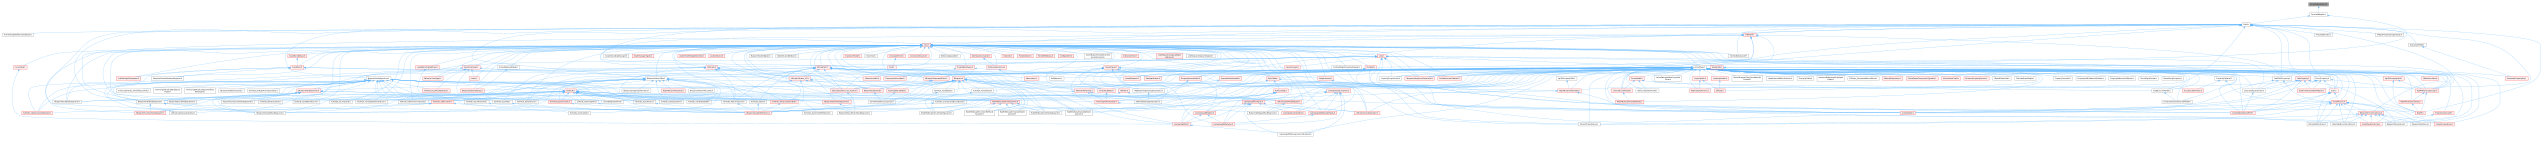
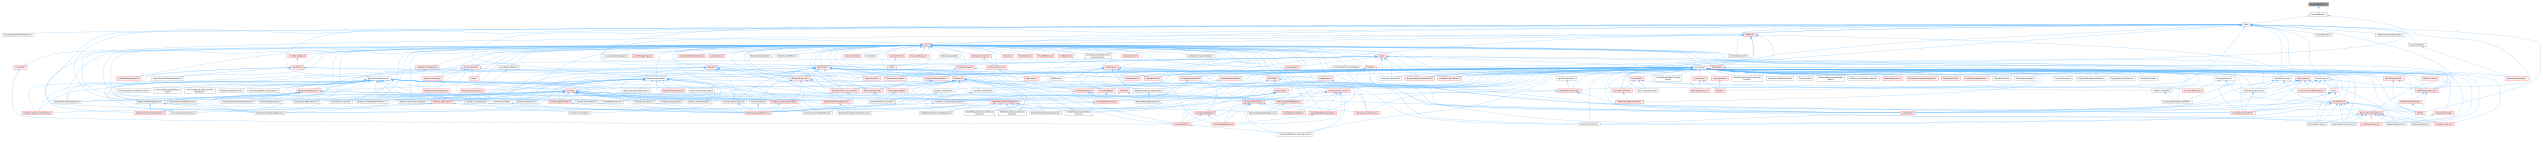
  digraph {
    fontname=Ubuntu
    node [color=red fillcolor="#FFF0F0" fontname=Ubuntu fontsize=10 shape=box style=filled]
    edge [color=steelblue1 dir=back fontname=Ubuntu fontsize=10 labelfontname=Helvetica labelfontsize=10 style=solid]
    n1 [color=gray40 fillcolor=grey60 fontcolor=black height=0.2 label="ScriptDelegateFwd.h" width=0.4]
    n2 [color=grey40 fillcolor=white height=0.2 label="SparseDelegate.h" width=0.4]
    n3 [color=grey40 fillcolor=white height=0.2 label="Field.h" width=0.4]
    n4 [color=grey40 fillcolor=white height=0.2 label="UnrealType.h" width=0.4]
    n5 [color=grey40 fillcolor=white height=0.2 label="ArchiveScriptReferenceCollector.h" width=0.4]
    n6 [color=grey40 fillcolor=white height=0.2 label="BlueprintActionFilter.h" width=0.4]
    n7 [color=grey40 fillcolor=white height=0.2 label="BlueprintFieldNodeSpawner.h" width=0.4]
    n8 [color=grey40 fillcolor=white height=0.2 label="BlueprintVariableNodeSpawner.h" width=0.4]
    n9 [color=grey40 fillcolor=white height=0.2 label="BlueprintNodeSignature.h" width=0.4]
    n10 [height=0.2 label="Class.h" width=0.4]
    n11 [height=0.2 label="RigVM.h" width=0.4]
    n12 [height=0.2 label="RigVMMemoryStorage.h" width=0.4]
    n13 [color=grey40 fillcolor=white height=0.2 label="EnumProperty.h" width=0.4]
    n14 [height=0.2 label="StateTreePropertyRefHelpers.h" width=0.4]
    n15 [color=grey40 fillcolor=white height=0.2 label="FieldIterator.h" width=0.4]
    n16 [color=grey40 fillcolor=white height=0.2 label="FieldPathProperty.h" width=0.4]
    n17 [height=0.2 label="IPropertyAccessEditor.h" width=0.4]
    n18 [height=0.2 label="KeyPropertyParams.h" width=0.4]
    n19 [height=0.2 label="TextProperty.h" width=0.4]
    n20 [height=0.2 label="CoreNet.h" width=0.4]
    n21 [color=grey40 fillcolor=white height=0.2 label="NonNullSubclassOf.h" width=0.4]
    n22 [height=0.2 label="FieldPath.h" width=0.4]
    n23 [color=grey40 fillcolor=white height=0.2 label="PropertyIterator.h" width=0.4]
    n24 [color=grey40 fillcolor=white height=0.2 label="SubclassOfField.h" width=0.4]
    n25 [color=grey40 fillcolor=white height=0.2 label="WidgetPropertyDragDropOp.h" width=0.4]
    n26 [height=0.2 label="K2Node_StructOperation.h" width=0.4]
    n27 [color=grey40 fillcolor=white height=0.2 label="BlueprintBoundEventNodeSpawner.h" width=0.4]
    n28 [color=grey40 fillcolor=white height=0.2 label="BlueprintDelegateNodeSpawner.h" width=0.4]
    n29 [color=grey40 fillcolor=white height=0.2 label="RigVMEdGraphEnumNodeSpawner.h" width=0.4]
    n30 [color=grey40 fillcolor=white height=0.2 label="RigVMEdGraphFunctionRefNode\lSpawner.h" width=0.4]
    n31 [color=grey40 fillcolor=white height=0.2 label="RigVMEdGraphTemplateNode\lSpawner.h" width=0.4]
    n32 [color=grey40 fillcolor=white height=0.2 label="RigVMEdGraphUnitNodeSpawner.h" width=0.4]
    n33 [color=grey40 fillcolor=white height=0.2 label="RigVMEdGraphVariableNode\lSpawner.h" width=0.4]
    n34 [height=0.2 label="AnimGraphNode_Base.h" width=0.4]
    n35 [height=0.2 label="K2Node_BaseMCDelegate.h" width=0.4]
    n36 [height=0.2 label="CoreUObject.h" width=0.4]
    n37 [height=0.2 label="BlueprintEditorUtils.h" width=0.4]
    n38 [height=0.2 label="EdGraphSchema_K2_Actions.h" width=0.4]
    n39 [color=grey40 fillcolor=white height=0.2 label="BPVariableDragDropAction.h" width=0.4]
    n40 [height=0.2 label="MemberReference.h" width=0.4]
    n41 [color=grey40 fillcolor=white height=0.2 label="MyBlueprintItemDragDropAction.h" width=0.4]
    n42 [height=0.2 label="BlueprintGeneratedClass.h" width=0.4]
    n43 [height=0.2 label="CoreUObjectSharedPCH.h" width=0.4]
    n44 [height=0.2 label="SequencerKeyStructGenerator.h" width=0.4]
    n45 [height=0.2 label="DataTable.h" width=0.4]
    n46 [color=grey40 fillcolor=white height=0.2 label="GeneratedCppIncludes.h" width=0.4]
    n47 [height=0.2 label="FastReferenceCollector.h" width=0.4]
    n48 [height=0.2 label="KismetSystemLibrary.h" width=0.4]
    n49 [height=0.2 label="EditorAnimUtils.h" width=0.4]
    n50 [height=0.2 label="RigVMExternalVariable.h" width=0.4]
    n51 [color=grey40 fillcolor=white height=0.2 label="GameModeInfoCustomizer.h" width=0.4]
    n52 [color=grey40 fillcolor=white height=0.2 label="K2Node_VariableGet.h" width=0.4]
    n53 [color=grey40 fillcolor=white height=0.2 label="K2Node_VariableSet.h" width=0.4]
    n54 [color=grey40 fillcolor=white height=0.2 label="PhysicsThreadLibrary.h" width=0.4]
    n55 [color=grey40 fillcolor=white height=0.2 label="PropertyProxyArchive.h" width=0.4]
    n56 [fillcolor=white height=0.2 label="Stack.h" width=0.4]
    n57 [height=0.2 label="RigVMExecuteContext.h" width=0.4]
    n58 [color=grey40 fillcolor=white height=0.2 label="KismetMathLibrary.h" width=0.4]
    n59 [height=0.2 label="ScriptMacros.h" width=0.4]
    n60 [height=0.2 label="BlueprintFunctionLibrary.h" width=0.4]
    n61 [color=grey40 fillcolor=white height=0.2 label="BlueprintMapLibrary.h" width=0.4]
    n62 [color=grey40 fillcolor=white height=0.2 label="BlueprintSetLibrary.h" width=0.4]
    n63 [color=grey40 fillcolor=white height=0.2 label="DataTableFunctionLibrary.h" width=0.4]
    n64 [height=0.2 label="KismetArrayLibrary.h" width=0.4]
    n65 [height=0.2 label="AIDataProvider.h" width=0.4]
    n66 [color=grey40 fillcolor=white height=0.2 label="ActorElementEditorCopyAnd\lPaste.h" width=0.4]
    n67 [height=0.2 label="AnimatedPropertyKey.h" width=0.4]
    n68 [height=0.2 label="AttributeSet.h" width=0.4]
    n69 [color=grey40 fillcolor=white height=0.2 label="GameplayEffectExecutionCalculation.h" width=0.4]
-   n70 [height=0.2 label="RigVMEdGraphVariableNode.h" width=0.4]
+   n70 [height=0.2 label="BezierChannelCurveModel.h" width=0.4]
    n71 [height=0.2 label="ChannelCurveModel.h" width=0.4]
    n72 [height=0.2 label="ComponentVisualizer.h" width=0.4]
    n73 [color=grey40 fillcolor=white height=0.2 label="ConstraintChannelCurveModel.h" width=0.4]
    n74 [height=0.2 label="CurveModel.h" width=0.4]
    n75 [color=grey40 fillcolor=white height=0.2 label="KeyBarCurveModel.h" width=0.4]
    n76 [color=grey40 fillcolor=white height=0.2 label="RichCurveEditorModel.h" width=0.4]
    n77 [height=0.2 label="DataReplication.h" width=0.4]
    n78 [height=0.2 label="DiffUtils.h" width=0.4]
    n79 [height=0.2 label="ExposedValueHandler.h" width=0.4]
    n80 [height=0.2 label="FunctionUtilsPrivate.h" width=0.4]
    n81 [color=grey40 fillcolor=white height=0.2 label="IAnimBlueprintCopyTermDefaults\lContext.h" width=0.4]
    n82 [color=grey40 fillcolor=white height=0.2 label="ILevelInstanceEditorModule.h" width=0.4]
    n83 [color=grey40 fillcolor=white height=0.2 label="IPropertyTable.h" width=0.4]
    n84 [color=grey40 fillcolor=white height=0.2 label="InstancedReferenceSubobject\lHelper.h" width=0.4]
    n85 [color=grey40 fillcolor=white height=0.2 label="K2Node_ComponentBoundEvent.h" width=0.4]
    n86 [color=grey40 fillcolor=white height=0.2 label="K2Node_GeneratedBoundEvent.h" width=0.4]
    n87 [height=0.2 label="MaterialExpression.h" width=0.4]
    n88 [height=0.2 label="MovieSceneComponentTypeInfo.h" width=0.4]
    n89 [height=0.2 label="MovieSceneTrack.h" width=0.4]
    n90 [height=0.2 label="NumericPropertyParams.h" width=0.4]
    n91 [color=grey40 fillcolor=white height=0.2 label="ObjectEditorUtils.h" width=0.4]
    n92 [color=grey40 fillcolor=white height=0.2 label="OverrideEventHelper.h" width=0.4]
    n93 [height=0.2 label="PropertyAccessUtil.h" width=0.4]
    n94 [height=0.2 label="PropertyHandle.h" width=0.4]
    n95 [color=grey40 fillcolor=white height=0.2 label="PropertyOptional.h" width=0.4]
    n96 [height=0.2 label="PropertyPath.h" width=0.4]
    n97 [color=grey40 fillcolor=white height=0.2 label="PropertyTempVal.h" width=0.4]
    n98 [color=grey40 fillcolor=white height=0.2 label="PropertyWithSetterAndGetter.h" width=0.4]
    n99 [color=grey40 fillcolor=white height=0.2 label="PurgingReferenceCollector.h" width=0.4]
    n100 [height=0.2 label="RigVMPropertyPath.h" width=0.4]
    n101 [color=grey40 fillcolor=white height=0.2 label="RigVMPropertyUtils.h" width=0.4]
    n102 [height=0.2 label="UnrealNetwork.h" width=0.4]
    n103 [color=grey40 fillcolor=white height=0.2 label="UnrealTypePrivate.h" width=0.4]
-   n104 [color=grey40 fillcolor=white height=0.2 label="VerseStringProperty.h" width=0.4]
    n105 [color=grey40 fillcolor=white height=0.2 label="BlueprintActionMenuUtils.h" width=0.4]
    n106 [color=grey40 fillcolor=white height=0.2 label="BlueprintComponentNodeSpawner.h" width=0.4]
    n107 [color=grey40 fillcolor=white height=0.2 label="BlueprintDragDropMenuItem.h" width=0.4]
    n108 [height=0.2 label="BlueprintFunctionNodeSpawner.h" width=0.4]
    n109 [height=0.2 label="BlueprintNodeSpawner.h" width=0.4]
    n110 [height=0.2 label="RigVMEdGraphNodeSpawner.h" width=0.4]
    n111 [height=0.2 label="K2Node.h" width=0.4]
    n112 [color=grey40 fillcolor=white height=0.2 label="K2Node_AnimNodeReference.h" width=0.4]
    n113 [height=0.2 label="K2Node_CallFunction.h" width=0.4]
    n114 [color=grey40 fillcolor=white height=0.2 label="K2Node_AnimGetter.h" width=0.4]
    n115 [height=0.2 label="K2Node_DynamicCast.h" width=0.4]
    n116 [color=grey40 fillcolor=white height=0.2 label="K2Node_GetArrayItem.h" width=0.4]
    n117 [color=grey40 fillcolor=white height=0.2 label="K2Node_GetSubsystem.h" width=0.4]
    n118 [color=grey40 fillcolor=white height=0.2 label="K2Node_MacroInstance.h" width=0.4]
    n119 [color=grey40 fillcolor=white height=0.2 label="K2Node_VariableSetRef.h" width=0.4]
    n120 [height=0.2 label="RigVMActionMenuUtils.h" width=0.4]
    n121 [color=grey40 fillcolor=white height=0.2 label="BlueprintAssetNodeSpawner.h" width=0.4]
    n122 [color=grey40 fillcolor=white height=0.2 label="BlueprintBoundNodeSpawner.h" width=0.4]
    n123 [height=0.2 label="BlueprintEventNodeSpawner.h" width=0.4]
    n124 [color=grey40 fillcolor=white height=0.2 label="K2Node_InputAction.h" width=0.4]
    n125 [color=grey40 fillcolor=white height=0.2 label="K2Node_InputKey.h" width=0.4]
    n126 [height=0.2 label="K2Node_TemporaryVariable.h" width=0.4]
    n127 [color=grey40 fillcolor=white height=0.2 label="UnrealEdSharedPCH.h" width=0.4]
    n128 [height=0.2 label="K2Node_GetInputAxisKeyValue.h" width=0.4]
    n129 [color=grey40 fillcolor=white height=0.2 label="K2Node_GetInputAxisValue.h" width=0.4]
    n130 [height=0.2 label="BlueprintGraphDefinitions.h" width=0.4]
    n131 [color=grey40 fillcolor=white height=0.2 label="AnimGraphNode_AimOffsetLookAt.h" width=0.4]
    n132 [color=grey40 fillcolor=white height=0.2 label="AnimGraphNode_BlendSpace\lPlayer.h" width=0.4]
    n133 [color=grey40 fillcolor=white height=0.2 label="AnimGraphNode_RotationOffset\lBlendSpace.h" width=0.4]
    n134 [color=grey40 fillcolor=white height=0.2 label="BlueprintPaletteFavorites.h" width=0.4]
    n135 [color=grey40 fillcolor=white height=0.2 label="K2Node_InputAxisEvent.h" width=0.4]
    n136 [height=0.2 label="K2Node_InputAxisKeyEvent.h" width=0.4]
    n137 [color=grey40 fillcolor=white height=0.2 label="K2Node_WidgetAnimationEvent.h" width=0.4]
    n138 [color=grey40 fillcolor=white height=0.2 label="K2Node_BitmaskLiteral.h" width=0.4]
    n139 [color=grey40 fillcolor=white height=0.2 label="K2Node_CastByteToEnum.h" width=0.4]
    n140 [color=grey40 fillcolor=white height=0.2 label="K2Node_EnumLiteral.h" width=0.4]
    n141 [color=grey40 fillcolor=white height=0.2 label="K2Node_ForEachElementInEnum.h" width=0.4]
    n142 [color=grey40 fillcolor=white height=0.2 label="K2Node_GetNumEnumEntries.h" width=0.4]
    n143 [color=grey40 fillcolor=white height=0.2 label="K2Node_Select.h" width=0.4]
    n144 [color=grey40 fillcolor=white height=0.2 label="K2Node_SwitchEnum.h" width=0.4]
    n145 [height=0.2 label="ARFilter.h" width=0.4]
    n146 [height=0.2 label="AnimNodeBase.h" width=0.4]
    n147 [color=grey40 fillcolor=white height=0.2 label="ArchiveObjectPropertyMapper.h" width=0.4]
    n148 [height=0.2 label="AssetBundleData.h" width=0.4]
    n149 [height=0.2 label="AssetData.h" width=0.4]
    n150 [height=0.2 label="AudioWidgetSubsystem.h" width=0.4]
    n151 [color=grey40 fillcolor=white height=0.2 label="BlueprintActionDatabaseRegistrar.h" width=0.4]
    n152 [height=0.2 label="EdGraphSchema_K2.h" width=0.4]
    n153 [color=grey40 fillcolor=white height=0.2 label="AssetCompilingManager.h" width=0.4]
    n154 [height=0.2 label="AssetManagerTypes.h" width=0.4]
    n155 [height=0.2 label="Attenuation.h" width=0.4]
    n156 [height=0.2 label="AttributesContainer.h" width=0.4]
    n157 [height=0.2 label="AttributesRuntime.h" width=0.4]
    n158 [height=0.2 label="AudioPanelWidgetInterface.h" width=0.4]
    n159 [height=0.2 label="AudioVolume.h" width=0.4]
    n160 [height=0.2 label="BehaviorTreeTypes.h" width=0.4]
    n161 [height=0.2 label="Blueprint.h" width=0.4]
    n162 [height=0.2 label="BlueprintEditorSettings.h" width=0.4]
    n163 [height=0.2 label="KismetEditorUtilities.h" width=0.4]
    n164 [color=grey40 fillcolor=white height=0.2 label="BlueprintNodeHelpers.h" width=0.4]
    n165 [height=0.2 label="BodyInstance.h" width=0.4]
    n166 [color=grey40 fillcolor=white height=0.2 label="BuiltInChannelEditors.h" width=0.4]
    n167 [height=0.2 label="Casts.h" width=0.4]
    n168 [height=0.2 label="EdGraph.h" width=0.4]
    n169 [height=0.2 label="EdGraphPin.h" width=0.4]
    n170 [height=0.2 label="LiveLinkTypes.h" width=0.4]
    n171 [height=0.2 label="GameplayAbilitySpec.h" width=0.4]
    n172 [height=0.2 label="GameplayAbilityTypes.h" width=0.4]
    n173 [height=0.2 label="GameplayEffect.h" width=0.4]
    n174 [height=0.2 label="GameplayEffectTypes.h" width=0.4]
    n175 [height=0.2 label="GameplayAbilityTargetTypes.h" width=0.4]
    n176 [height=0.2 label="GameplayCueInterface.h" width=0.4]
    n177 [height=0.2 label="ClassIconFinder.h" width=0.4]
    n178 [color=grey40 fillcolor=white height=0.2 label="ClassTree.h" width=0.4]
    n179 [height=0.2 label="CompositeFont.h" width=0.4]
    n180 [height=0.2 label="Font.h" width=0.4]
    n181 [height=0.2 label="ConstraintInstance.h" width=0.4]
    n182 [height=0.2 label="CurveTable.h" width=0.4]
    n183 [color=grey40 fillcolor=white height=0.2 label="EditorCategoryUtils.h" width=0.4]
    n184 [height=0.2 label="EngineBaseTypes.h" width=0.4]
    n185 [height=0.2 label="EngineTypes.h" width=0.4]
    n186 [height=0.2 label="Events.h" width=0.4]
    n187 [height=0.2 label="Factories.h" width=0.4]
    n188 [height=0.2 label="FlowDirection.h" width=0.4]
    n189 [height=0.2 label="FontSdfSettings.h" width=0.4]
    n190 [height=0.2 label="GCObjectInfo.h" width=0.4]
    n191 [height=0.2 label="GameplayTagContainer.h" width=0.4]
    n192 [color=grey40 fillcolor=white height=0.2 label="IAnimBlueprintNodeOverride\lAssetsContext.h" width=0.4]
    n193 [height=0.2 label="InputCoreTypes.h" width=0.4]
    n194 [height=0.2 label="InteractiveTool.h" width=0.4]
    n195 [height=0.2 label="KeyHandle.h" width=0.4]
    n196 [color=grey40 fillcolor=white height=0.2 label="KismetDebugUtilities.h" width=0.4]
    n197 [height=0.2 label="LevelEditorPlaySettings.h" width=0.4]
-   n198 [height=0.2 label="LevelSequenceLegacyObject\lReference.h" width=0.4]
    n199 [color=grey40 fillcolor=white height=0.2 label="LevelSequenceSpawnRegister.h" width=0.4]
    n1 -> n2
    n2 -> n3
    n2 -> n4
    n3 -> n4
    n3 -> n5
    n3 -> n6
    n3 -> n7
    n3 -> n8
    n3 -> n9
    n3 -> n10
    n3 -> n11
    n3 -> n12
    n3 -> n13
    n3 -> n14
    n3 -> n15
    n3 -> n16
    n3 -> n17
    n3 -> n18
    n3 -> n19
    n3 -> n20
    n3 -> n21
    n3 -> n22
    n3 -> n23
    n3 -> n24
    n3 -> n25
    n4 -> n6
    n4 -> n8
    n4 -> n11
    n4 -> n12
    n4 -> n13
    n4 -> n15
    n4 -> n16
    n4 -> n17
    n4 -> n18
    n4 -> n19
    n4 -> n26
    n4 -> n27
    n4 -> n28
    n4 -> n29
    n4 -> n30
    n4 -> n31
    n4 -> n32
    n4 -> n33
    n4 -> n34
    n4 -> n35
    n4 -> n36
    n4 -> n37
    n4 -> n38
    n4 -> n39
    n4 -> n40
    n4 -> n41
    n4 -> n42
    n4 -> n43
    n4 -> n44
    n4 -> n45
    n4 -> n46
    n4 -> n47
    n4 -> n48
    n4 -> n49
    n4 -> n50
    n4 -> n51
    n4 -> n52
    n4 -> n53
    n4 -> n54
    n4 -> n55
    n4 -> n56
    n4 -> n57
    n4 -> n58
    n4 -> n59
    n4 -> n60
    n4 -> n61
    n4 -> n62
    n4 -> n63
    n4 -> n64
    n4 -> n65
    n4 -> n66
    n4 -> n67
    n4 -> n68
    n4 -> n69
    n4 -> n70
    n4 -> n71
    n4 -> n72
    n4 -> n73
    n4 -> n74
    n4 -> n75
    n4 -> n76
    n4 -> n77
    n4 -> n78
    n4 -> n79
    n4 -> n80
    n4 -> n81
    n4 -> n82
    n4 -> n83
    n4 -> n84
    n4 -> n85
    n4 -> n86
    n4 -> n87
    n4 -> n88
    n4 -> n89
    n4 -> n90
    n4 -> n91
    n4 -> n92
    n4 -> n93
    n4 -> n94
    n4 -> n95
    n4 -> n96
    n4 -> n97
    n4 -> n98
    n4 -> n99
    n4 -> n100
    n4 -> n101
    n4 -> n102
    n4 -> n103
-   n4 -> n104
    n6 -> n8
    n6 -> n26
    n6 -> n105
    n6 -> n106
    n6 -> n107
    n6 -> n108
    n6 -> n109
    n6 -> n110
    n6 -> n111
    n6 -> n112
    n6 -> n113
    n6 -> n114
    n6 -> n115
    n6 -> n116
    n6 -> n117
    n6 -> n118
    n6 -> n119
    n6 -> n120
    n7 -> n8
    n7 -> n28
    n7 -> n108
    n9 -> n7
    n9 -> n8
    n9 -> n27
    n9 -> n106
    n9 -> n109
    n9 -> n110
    n9 -> n111
    n9 -> n115
    n9 -> n116
    n9 -> n118
    n9 -> n121
    n9 -> n122
    n9 -> n123
    n9 -> n124
    n9 -> n125
    n9 -> n126
    n9 -> n127
    n9 -> n128
    n9 -> n129
    n9 -> n130
    n9 -> n131
    n9 -> n132
    n9 -> n133
    n9 -> n134
    n9 -> n135
    n9 -> n136
    n9 -> n137
    n10 -> n4
    n10 -> n6
    n10 -> n7
    n10 -> n11
    n10 -> n12
    n10 -> n20
    n10 -> n21
    n10 -> n26
    n10 -> n36
    n10 -> n37
    n10 -> n38
    n10 -> n39
    n10 -> n40
    n10 -> n41
    n10 -> n42
    n10 -> n43
    n10 -> n44
    n10 -> n45
    n10 -> n46
    n10 -> n47
    n10 -> n108
    n10 -> n113
    n10 -> n121
    n10 -> n123
    n10 -> n138
    n10 -> n139
    n10 -> n140
    n10 -> n141
    n10 -> n142
    n10 -> n143
    n10 -> n144
    n10 -> n145
    n10 -> n146
    n10 -> n147
    n10 -> n148
    n10 -> n149
    n10 -> n150
    n10 -> n151
    n10 -> n152
    n10 -> n153
    n10 -> n154
    n10 -> n155
    n10 -> n156
    n10 -> n157
    n10 -> n158
    n10 -> n159
    n10 -> n160
    n10 -> n161
    n10 -> n162
    n10 -> n163
    n10 -> n164
    n10 -> n165
    n10 -> n166
    n10 -> n167
    n10 -> n168
    n10 -> n169
    n10 -> n170
    n10 -> n171
    n10 -> n172
    n10 -> n173
    n10 -> n174
    n10 -> n175
    n10 -> n176
    n10 -> n177
    n10 -> n178
    n10 -> n179
    n10 -> n180
    n10 -> n181
    n10 -> n182
    n10 -> n183
    n10 -> n184
    n10 -> n185
    n10 -> n186
    n10 -> n187
    n10 -> n188
    n10 -> n189
    n10 -> n190
    n10 -> n191
    n10 -> n192
    n10 -> n193
    n10 -> n194
    n10 -> n195
    n10 -> n196
    n10 -> n197
-   n10 -> n198
    n10 -> n199
    n12 -> n11
    n12 -> n57
    n13 -> n12
    n13 -> n14
    n13 -> n36
    n13 -> n46
    n13 -> n56
    n16 -> n36
    n16 -> n46
    n16 -> n59
    n17 -> n34
    n19 -> n14
    n19 -> n36
    n19 -> n43
    n19 -> n46
    n19 -> n48
    n19 -> n50
    n20 -> n36
    n20 -> n43
    n20 -> n77
    n20 -> n102
    n22 -> n7
    n22 -> n10
    n22 -> n16
    n22 -> n27
    n22 -> n44
    n22 -> n47
    n22 -> n55
    n24 -> n67
-   n34 -> n26
+   n34 -> n112
    n35 -> n28
    n37 -> n51
    n38 -> n130
    n40 -> n34
    n40 -> n35
    n40 -> n113
    n41 -> n39
    n42 -> n51
    n42 -> n163
    n45 -> n63
    n45 -> n68
    n45 -> n130
    n46 -> n43
    n50 -> n11
    n50 -> n33
    n52 -> n130
    n53 -> n130
    n56 -> n36
    n56 -> n43
    n56 -> n58
    n56 -> n59
    n57 -> n11
    n59 -> n36
    n59 -> n43
    n59 -> n48
    n59 -> n54
    n59 -> n58
    n59 -> n60
    n59 -> n61
    n59 -> n62
    n59 -> n63
    n59 -> n64
    n60 -> n48
    n60 -> n54
    n60 -> n58
    n60 -> n61
    n60 -> n62
    n60 -> n63
    n60 -> n64
    n68 -> n171
    n68 -> n172
    n68 -> n173
    n68 -> n174
    n71 -> n70
    n74 -> n71
    n74 -> n75
    n74 -> n76
    n75 -> n73
    n79 -> n146
    n85 -> n130
    n93 -> n48
    n94 -> n78
    n95 -> n59
    n95 -> n80
    n96 -> n18
    n96 -> n78
    n100 -> n11
    n100 -> n12
    n101 -> n50
    n109 -> n7
    n109 -> n8
    n109 -> n106
    n109 -> n108
    n109 -> n110
    n109 -> n121
    n109 -> n122
    n109 -> n123
    n110 -> n29
    n110 -> n30
    n110 -> n31
    n110 -> n32
    n110 -> n33
    n111 -> n7
    n111 -> n26
    n111 -> n34
    n111 -> n35
    n111 -> n112
    n111 -> n113
    n111 -> n115
    n111 -> n116
    n111 -> n117
    n111 -> n118
    n111 -> n119
    n111 -> n124
    n111 -> n125
    n111 -> n126
    n111 -> n127
    n111 -> n138
    n111 -> n139
    n111 -> n140
    n111 -> n141
    n111 -> n142
    n111 -> n143
    n111 -> n144
    n113 -> n114
    n113 -> n128
    n113 -> n129
    n115 -> n130
    n116 -> n130
    n118 -> n130
    n123 -> n27
    n124 -> n130
    n125 -> n130
    n126 -> n130
    n135 -> n130
    n143 -> n130
    n145 -> n48
    n145 -> n127
    n146 -> n34
    n147 -> n36
    n148 -> n149
    n149 -> n49
    n149 -> n121
    n149 -> n150
    n149 -> n151
    n149 -> n152
    n152 -> n37
    n152 -> n38
    n152 -> n50
    n152 -> n127
    n152 -> n130
    n156 -> n157
    n157 -> n146
    n161 -> n8
    n161 -> n29
    n161 -> n30
    n161 -> n31
    n161 -> n32
    n161 -> n33
    n161 -> n37
    n161 -> n38
    n161 -> n39
    n161 -> n40
    n161 -> n41
    n161 -> n51
    n161 -> n52
    n161 -> n53
    n161 -> n111
    n161 -> n162
    n161 -> n163
    n163 -> n51
    n165 -> n54
    n167 -> n4
    n167 -> n12
    n167 -> n36
    n167 -> n38
    n167 -> n43
    n167 -> n44
    n167 -> n55
    n167 -> n56
    n167 -> n109
    n167 -> n168
    n167 -> n169
    n167 -> n170
    n168 -> n37
    n168 -> n38
    n168 -> n118
    n168 -> n124
    n168 -> n125
    n168 -> n126
    n168 -> n128
    n168 -> n129
    n168 -> n152
    n169 -> n8
    n169 -> n29
    n169 -> n30
    n169 -> n31
    n169 -> n32
    n169 -> n33
    n169 -> n38
    n169 -> n42
    n169 -> n118
    n169 -> n126
    n169 -> n143
    n169 -> n144
    n169 -> n152
    n169 -> n161
    n171 -> n172
    n171 -> n173
    n173 -> n69
    n174 -> n69
    n174 -> n171
    n174 -> n172
    n174 -> n173
    n174 -> n175
    n174 -> n176
    n175 -> n172
    n179 -> n180
    n182 -> n173
    n184 -> n72
    n184 -> n102
    n185 -> n54
    n185 -> n77
    n185 -> n146
    n185 -> n155
    n185 -> n161
    n185 -> n165
    n185 -> n173
    n185 -> n175
    n191 -> n69
    n191 -> n172
    n191 -> n173
    n191 -> n174
    n191 -> n175
    n191 -> n176
    n193 -> n72
    n193 -> n125
    n193 -> n128
    n193 -> n136
    n193 -> n160
    n193 -> n186
    n195 -> n44
    n195 -> n70
    n195 -> n71
    n195 -> n73
    n195 -> n75
    n196 -> n162
    n197 -> n127
  }
